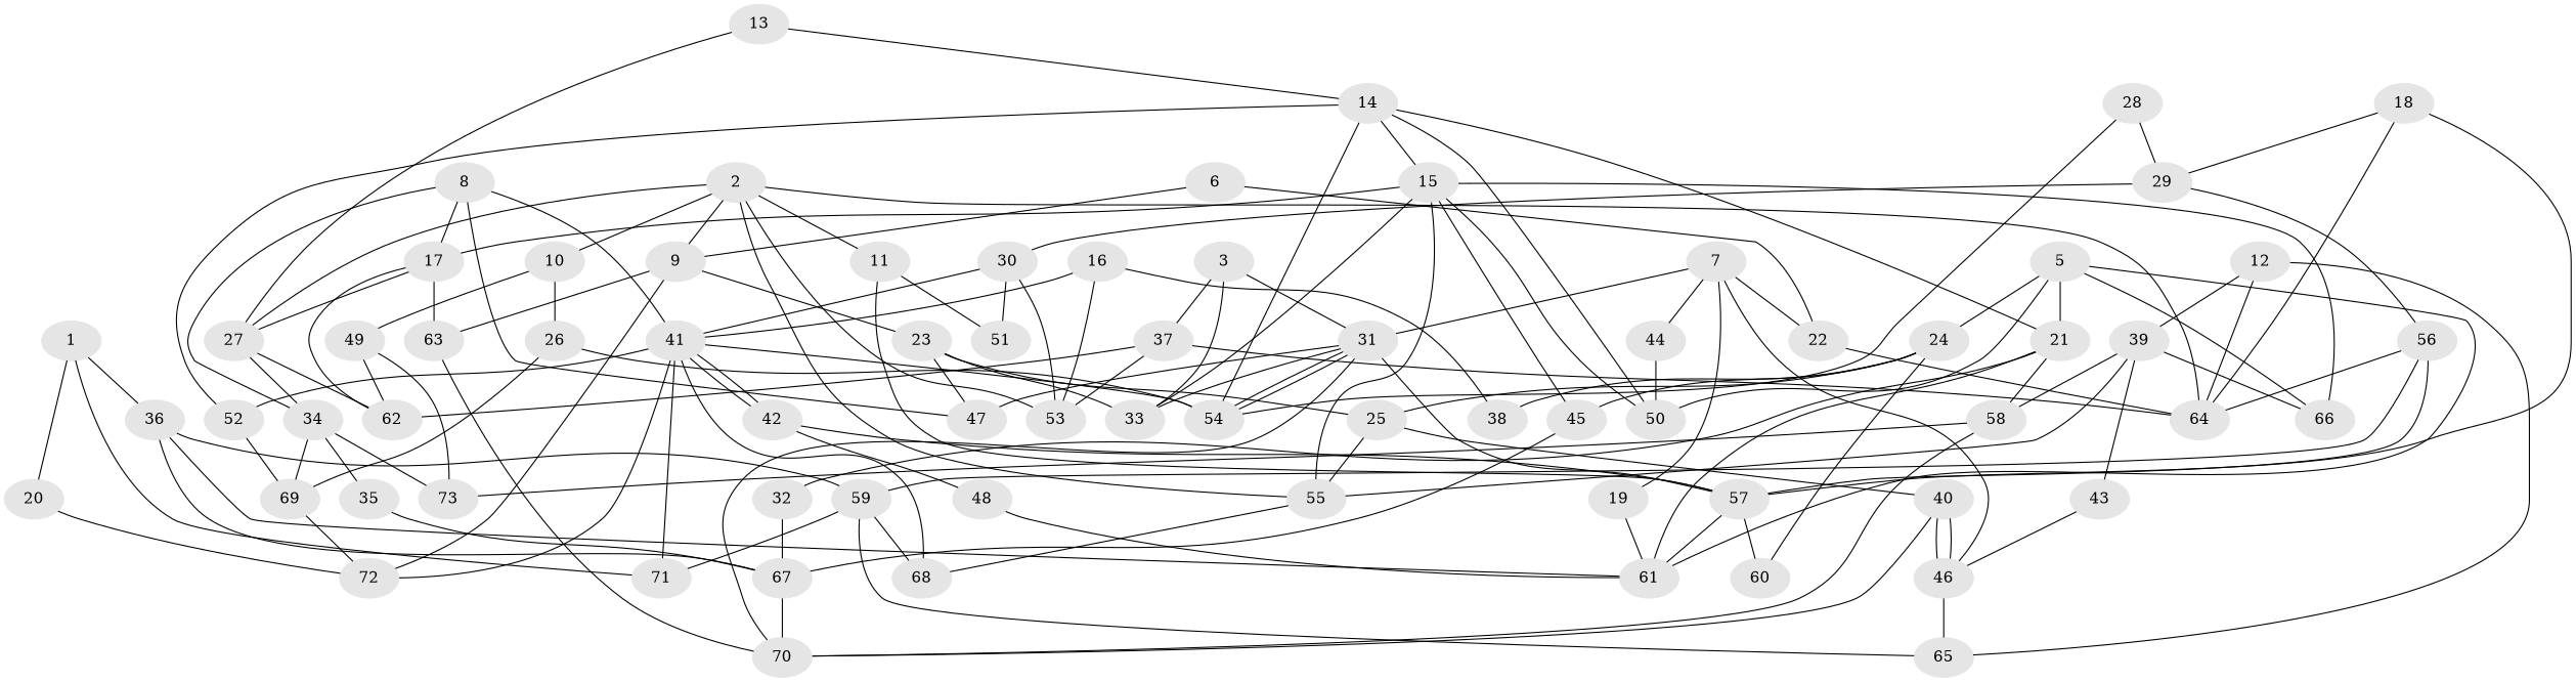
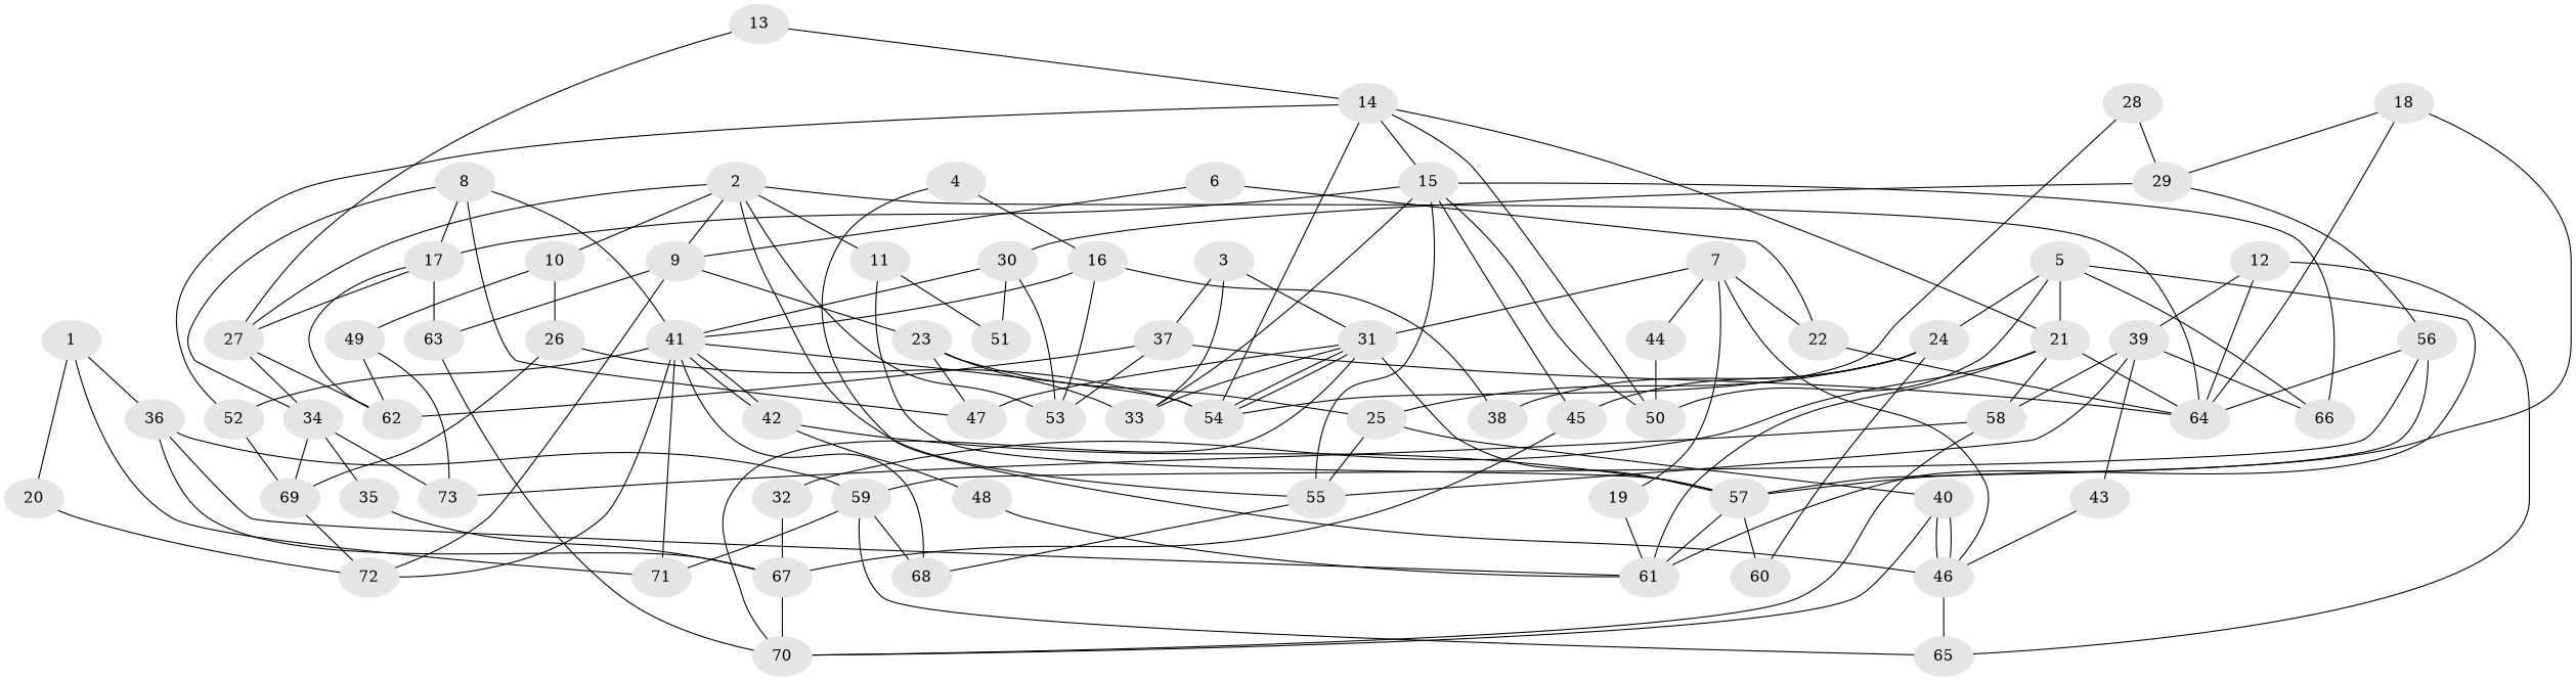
  graph {
    node [color=gray90 style=filled]
    1
    20
    36
    71
    72
    61
    67
    59
    2
    9
    10
    11
    27
    53
    55
    64
    23
    63
    26
    49
    51
    57
    34
    62
    68
    3
    31
    33
    37
    47
    54
    70
+   4
    16
    46
    41
    38
    65
    5
    21
    24
    50
    66
    32
    58
    45
    25
    60
    6
    22
    7
    19
    44
    8
    17
    73
    69
    35
    52
    42
    12
    39
    43
    13
    14
    15
    18
    29
    30
    56
    40
    28
    48
    1 -- 20
    1 -- 36
    1 -- 71
    20 -- 72
    36 -- 61
    36 -- 67
    36 -- 59
    67 -- 70
    59 -- 71
    59 -- 68
    59 -- 65
    2 -- 9
    2 -- 10
    2 -- 11
    2 -- 27
    2 -- 53
    2 -- 55
    2 -- 64
    9 -- 72
    9 -- 23
    9 -- 63
    10 -- 26
    10 -- 49
    11 -- 51
    11 -- 57
    27 -- 34
    27 -- 62
    55 -- 68
    23 -- 33
    23 -- 47
    23 -- 25
    63 -- 70
    26 -- 54
    26 -- 69
    49 -- 62
    49 -- 73
    57 -- 61
    57 -- 60
    34 -- 73
    34 -- 69
    34 -- 35
    3 -- 31
    3 -- 33
    3 -- 37
    31 -- 57
    31 -- 33
    31 -- 47
    31 -- 54
    31 -- 54
    31 -- 70
    37 -- 53
    37 -- 64
    37 -- 62
+   4 -- 16
+   4 -- 46
    16 -- 53
    16 -- 41
    16 -- 38
    46 -- 65
    41 -- 71
    41 -- 72
    41 -- 68
    41 -- 54
    41 -- 52
    41 -- 42
    41 -- 42
    5 -- 61
    5 -- 21
    5 -- 24
    5 -- 50
    5 -- 66
    21 -- 61
+   21 -- 64
    21 -- 32
    21 -- 58
    24 -- 38
    24 -- 45
    24 -- 25
    24 -- 60
    32 -- 67
    58 -- 70
    58 -- 73
    45 -- 67
    25 -- 55
    25 -- 40
    6 -- 9
    6 -- 22
    22 -- 64
    7 -- 31
    7 -- 46
    7 -- 22
    7 -- 19
    7 -- 44
    19 -- 61
    44 -- 50
    8 -- 34
    8 -- 47
    8 -- 41
    8 -- 17
    17 -- 27
    17 -- 63
    17 -- 62
    69 -- 72
    35 -- 67
    52 -- 69
    42 -- 57
    42 -- 48
    12 -- 64
    12 -- 65
    12 -- 39
    39 -- 55
    39 -- 66
    39 -- 58
    39 -- 43
    43 -- 46
    13 -- 27
    13 -- 14
    14 -- 54
    14 -- 21
    14 -- 50
    14 -- 52
    14 -- 15
    15 -- 55
    15 -- 33
    15 -- 50
    15 -- 66
    15 -- 45
    15 -- 17
    18 -- 64
    18 -- 57
    18 -- 29
    29 -- 30
    29 -- 56
    30 -- 53
    30 -- 51
    30 -- 41
    56 -- 59
    56 -- 64
    56 -- 57
    40 -- 70
    40 -- 46
    40 -- 46
    28 -- 54
    28 -- 29
    48 -- 61
  }
